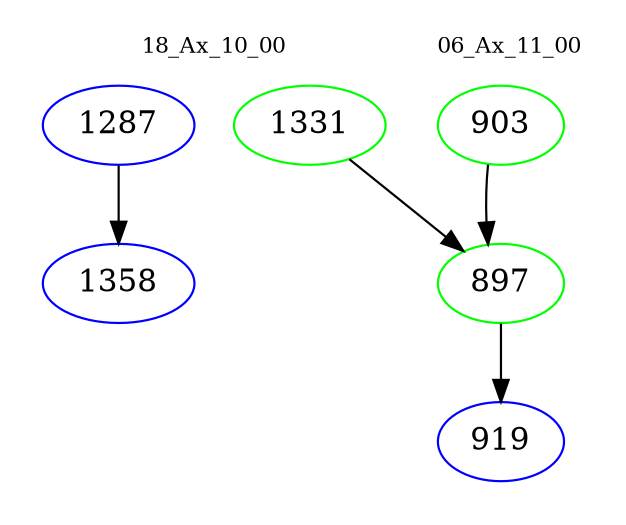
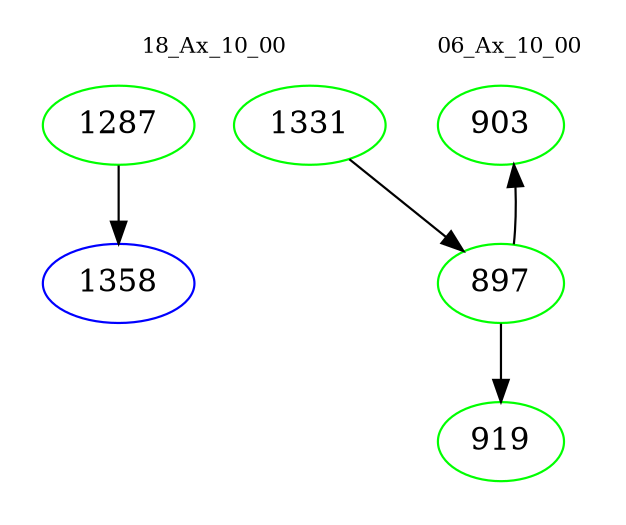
  digraph {
    node [color=green]
    edge [color=black]
    n1 [label=1331]
-   n2 [color=blue label=1287]
+   n2 [label=1287]
    n3 [color=blue label=1358]
    n4 [label=903]
    n5 [label=897]
-   n6 [color=blue label=919]
+   n6 [label=919]
    subgraph cluster_1 {
      color=white
      fontsize=10
      label="18_Ax_10_00"
      n1
      n2
      n3
    }
    subgraph cluster_2 {
      color=white
      fontsize=10
-     label="06_Ax_11_00"
+     label="06_Ax_10_00"
      n4
      n5
      n6
    }
    n1 -> n5
    n2 -> n3
-   n4 -> n5
+   n5 -> n4
    n5 -> n6
  }
